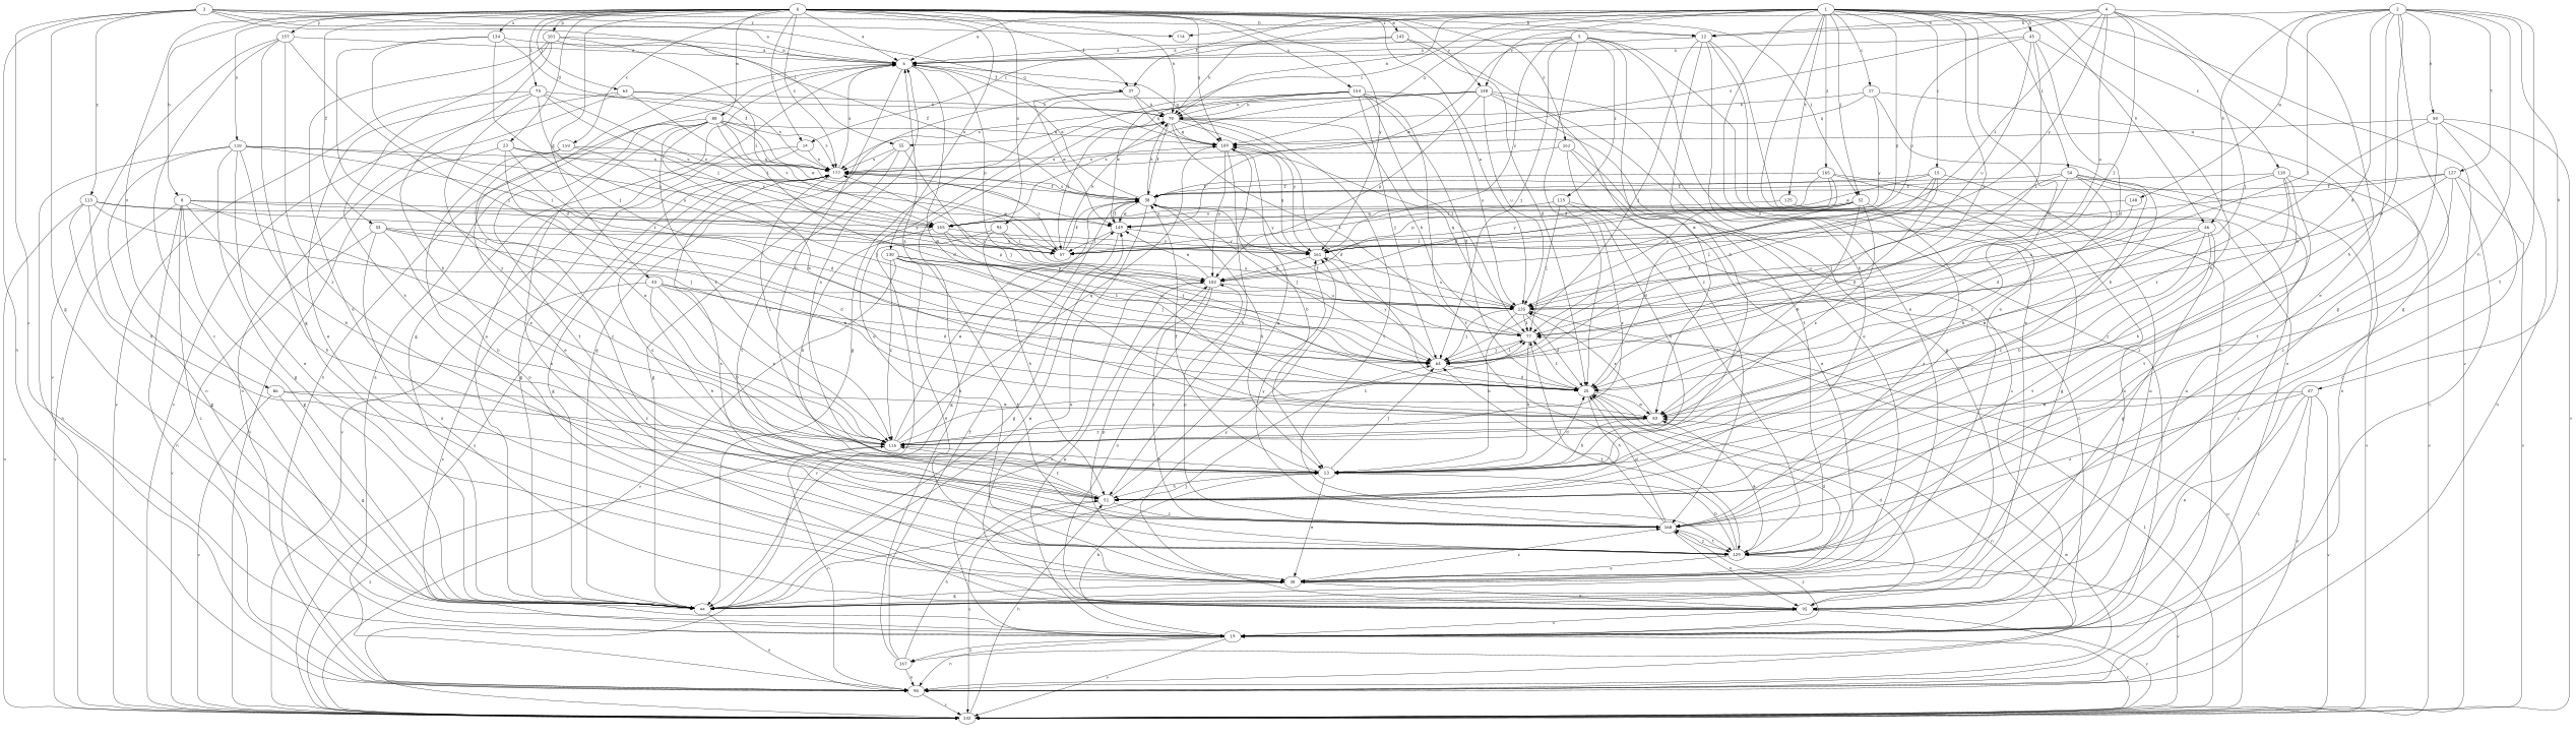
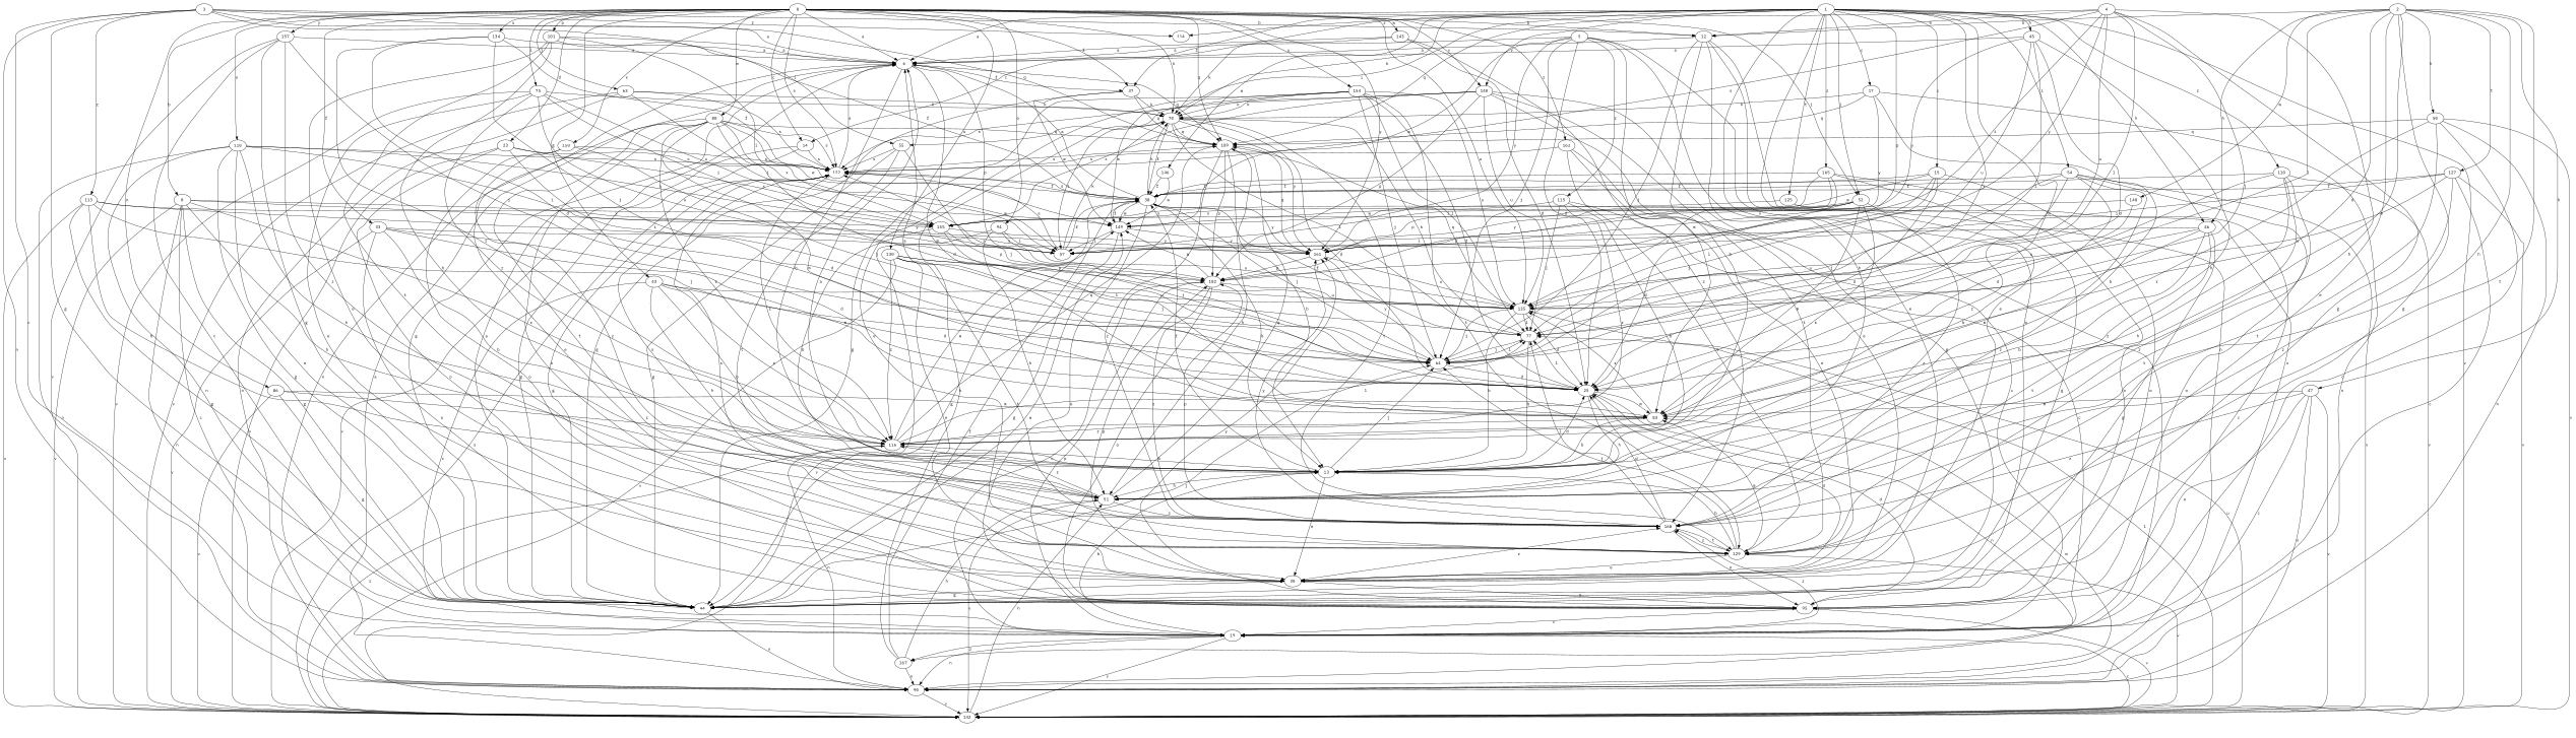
  strict digraph {
    fontname="IBM Plex Mono"
    node [fontname="IBM Plex Mono"]
    edge [fontname="IBM Plex Mono"]
    0
    6
    8
    12
    14
    23
    33
    37
    43
    52
    63
    70
    75
    80
    86
    94
    101
    109
    118
    122
    130
    134
    135
    140
    143
    150
    154
    157
    161
    162
    83
    90
    102
    44
    13
    142
    51
    19
    116
    155
    64
    n42 [label=30]
    25
    95
    149
    168
    57
    77
    129
    38
    1
    15
    17
    45
    46
    54
    55
    110
    125
+   146
    165
    167
    2
    47
    50
    127
    148
    3
    113
    114
    4
    5
    115
    0 -> 6 [label=a]
    0 -> 8 [label=b]
    0 -> 12 [label=b]
    0 -> 14 [label=c]
    0 -> 23 [label=d]
    0 -> 33 [label=f]
    0 -> 37 [label=f]
    0 -> 43 [label=g]
    0 -> 52 [label=i]
    0 -> 63 [label=j]
    0 -> 70 [label=k]
    0 -> 75 [label=l]
    0 -> 80 [label=m]
    0 -> 86 [label=n]
    0 -> 94 [label=o]
    0 -> 101 [label=p]
    0 -> 109 [label=q]
    0 -> 118 [label=s]
    0 -> 122 [label=s]
    0 -> 130 [label=u]
    0 -> 134 [label=u]
    0 -> 135 [label=u]
    0 -> 140 [label=v]
    0 -> 143 [label=w]
    0 -> 150 [label=x]
    0 -> 154 [label=x]
    0 -> 157 [label=y]
    0 -> 161 [label=y]
    0 -> 162 [label=z]
    6 -> 37 [label=f]
    6 -> 109 [label=q]
    6 -> 83 [label=m]
    6 -> 90 [label=n]
    6 -> 102 [label=p]
    6 -> 44 [label=g]
    6 -> 13 [label=b]
    8 -> 161 [label=y]
    8 -> 90 [label=n]
    8 -> 44 [label=g]
    8 -> 142 [label=v]
    8 -> 51 [label=h]
    8 -> 19 [label=c]
    8 -> 116 [label=r]
    8 -> 155 [label=x]
    12 -> 6 [label=a]
    12 -> 90 [label=n]
    12 -> 13 [label=b]
    12 -> 51 [label=h]
    12 -> 64 [label=j]
    12 -> n42 [label=e]
    14 -> 122 [label=s]
    14 -> 44 [label=g]
    14 -> 142 [label=v]
    23 -> 122 [label=s]
    23 -> 142 [label=v]
    23 -> 155 [label=x]
    23 -> 25 [label=d]
-   23 -> 116 [label=o]
+   23 -> 95 [label=o]
    33 -> 161 [label=y]
    33 -> 83 [label=m]
    33 -> 13 [label=b]
    33 -> 142 [label=v]
    33 -> 25 [label=d]
    33 -> 95 [label=o]
    37 -> 70 [label=k]
    37 -> 109 [label=q]
    37 -> 44 [label=g]
    37 -> 149 [label=w]
    43 -> 135 [label=u]
    43 -> 13 [label=b]
    43 -> 51 [label=h]
    43 -> 19 [label=c]
    43 -> 116 [label=r]
    43 -> 25 [label=d]
    52 -> 161 [label=y]
    52 -> 83 [label=m]
    52 -> 102 [label=p]
    52 -> 116 [label=r]
    52 -> 155 [label=x]
    52 -> 25 [label=d]
    52 -> 168 [label=z]
    63 -> 70 [label=k]
    63 -> 122 [label=s]
    63 -> 90 [label=n]
    63 -> 142 [label=v]
    63 -> 57 [label=i]
    70 -> 109 [label=q]
    70 -> 161 [label=y]
    70 -> 25 [label=d]
    70 -> 57 [label=i]
    70 -> 77 [label=l]
    70 -> 129 [label=t]
    70 -> 38 [label=f]
    75 -> 70 [label=k]
    75 -> 135 [label=u]
    75 -> 142 [label=v]
    75 -> 116 [label=r]
    75 -> 155 [label=x]
    75 -> n42 [label=e]
    75 -> 57 [label=i]
    80 -> 109 [label=q]
    80 -> 122 [label=s]
    80 -> 83 [label=m]
    80 -> 116 [label=r]
    80 -> 155 [label=x]
    80 -> n42 [label=e]
    80 -> 25 [label=d]
    80 -> 95 [label=o]
    80 -> 149 [label=w]
    80 -> 129 [label=t]
    86 -> 83 [label=m]
    86 -> 44 [label=g]
    86 -> 142 [label=v]
    86 -> 116 [label=r]
    94 -> 135 [label=u]
    94 -> 142 [label=v]
    94 -> 51 [label=h]
    94 -> 57 [label=i]
    101 -> 6 [label=a]
    101 -> 51 [label=h]
    101 -> n42 [label=e]
    101 -> 57 [label=i]
    101 -> 129 [label=t]
    101 -> 38 [label=f]
    109 -> 122 [label=s]
    109 -> 102 [label=p]
    109 -> 13 [label=b]
    109 -> 51 [label=h]
+   109 -> 168 [label=z]
    118 -> 122 [label=s]
    118 -> 90 [label=n]
    118 -> 44 [label=g]
    118 -> 51 [label=h]
    118 -> 19 [label=n]
    118 -> 155 [label=x]
    118 -> n42 [label=e]
    118 -> 57 [label=i]
    122 -> 6 [label=a]
    122 -> 44 [label=g]
    122 -> 116 [label=r]
    122 -> 38 [label=f]
    130 -> 102 [label=p]
    130 -> 142 [label=v]
    130 -> 116 [label=r]
    130 -> 64 [label=j]
    130 -> n42 [label=e]
    130 -> 77 [label=l]
    130 -> 129 [label=t]
    134 -> 6 [label=a]
    134 -> 116 [label=r]
    134 -> 64 [label=j]
    134 -> 25 [label=d]
    134 -> 38 [label=f]
    135 -> 109 [label=q]
    135 -> 122 [label=s]
    135 -> 13 [label=b]
    135 -> 64 [label=j]
    135 -> 25 [label=d]
    135 -> 77 [label=l]
    140 -> 70 [label=k]
    140 -> 122 [label=s]
    140 -> 135 [label=u]
    140 -> 102 [label=p]
    140 -> 44 [label=g]
    140 -> 155 [label=x]
    140 -> n42 [label=e]
    140 -> 129 [label=t]
    143 -> 6 [label=a]
    143 -> 70 [label=k]
    143 -> 25 [label=d]
    143 -> 168 [label=z]
    150 -> 122 [label=s]
    150 -> 64 [label=j]
    150 -> 95 [label=o]
    150 -> 168 [label=z]
    154 -> 70 [label=k]
    154 -> 135 [label=u]
    154 -> 44 [label=g]
    154 -> 64 [label=j]
    154 -> n42 [label=e]
    154 -> 25 [label=d]
    154 -> 149 [label=w]
    154 -> 77 [label=l]
    154 -> 129 [label=t]
    157 -> 6 [label=a]
    157 -> 44 [label=g]
    157 -> 142 [label=v]
    157 -> 19 [label=c]
    157 -> 64 [label=j]
    157 -> 168 [label=z]
    161 -> 109 [label=q]
    161 -> 135 [label=u]
    161 -> 102 [label=p]
    162 -> 122 [label=s]
    162 -> 19 [label=c]
    162 -> n42 [label=e]
    162 -> 129 [label=t]
    83 -> 6 [label=a]
    83 -> 135 [label=r]
    83 -> 13 [label=b]
    83 -> 116 [label=r]
    90 -> 6 [label=a]
    90 -> 83 [label=m]
    90 -> 142 [label=v]
    102 -> 135 [label=u]
    102 -> 19 [label=c]
    102 -> 95 [label=o]
    102 -> 149 [label=w]
    102 -> 168 [label=z]
    44 -> 6 [label=a]
    44 -> 90 [label=n]
    44 -> 64 [label=j]
    44 -> 149 [label=w]
    13 -> 51 [label=h]
    13 -> 64 [label=j]
    13 -> n42 [label=e]
    13 -> 25 [label=d]
    13 -> 38 [label=f]
    142 -> 122 [label=s]
    142 -> 135 [label=u]
    142 -> 51 [label=h]
    142 -> 19 [label=c]
    142 -> 116 [label=r]
    142 -> 77 [label=l]
    51 -> 6 [label=a]
    51 -> 109 [label=q]
    51 -> 142 [label=v]
    51 -> 116 [label=r]
    51 -> 168 [label=z]
    19 -> 90 [label=n]
    19 -> 102 [label=p]
    19 -> 13 [label=b]
    19 -> 142 [label=v]
    19 -> 168 [label=z]
    19 -> 167 [label=z]
    116 -> 109 [label=q]
    116 -> 90 [label=n]
    116 -> 13 [label=b]
    116 -> 149 [label=w]
    116 -> 77 [label=l]
    155 -> 161 [label=y]
    155 -> 102 [label=p]
    155 -> 13 [label=b]
    155 -> 64 [label=j]
    64 -> 161 [label=y]
    64 -> 25 [label=d]
    64 -> 77 [label=l]
    n42 -> 102 [label=p]
    n42 -> 44 [label=g]
    n42 -> 25 [label=d]
    n42 -> 95 [label=o]
    n42 -> 168 [label=z]
    25 -> 83 [label=m]
    25 -> 90 [label=n]
    25 -> 51 [label=h]
    25 -> 77 [label=l]
    95 -> 161 [label=y]
    95 -> 142 [label=v]
    95 -> 19 [label=c]
    95 -> 25 [label=d]
    149 -> 161 [label=y]
    149 -> 44 [label=g]
    149 -> 57 [label=i]
    149 -> 38 [label=f]
    168 -> 122 [label=s]
    168 -> 161 [label=y]
    168 -> 102 [label=p]
    168 -> 25 [label=d]
    168 -> 95 [label=o]
    168 -> 77 [label=l]
    168 -> 129 [label=t]
    57 -> 70 [label=k]
    57 -> 122 [label=s]
    57 -> 38 [label=f]
    77 -> 70 [label=k]
    77 -> 13 [label=b]
    77 -> 64 [label=j]
    77 -> 38 [label=f]
    129 -> 122 [label=s]
    129 -> 83 [label=m]
    129 -> 13 [label=b]
    129 -> 142 [label=v]
    129 -> 64 [label=j]
    129 -> n42 [label=e]
    129 -> 168 [label=z]
    38 -> 6 [label=a]
    38 -> 70 [label=k]
    38 -> 122 [label=s]
    38 -> 161 [label=y]
    38 -> 44 [label=g]
    38 -> 13 [label=b]
    38 -> 64 [label=j]
    38 -> 95 [label=o]
    38 -> 149 [label=w]
    1 -> 6 [label=a]
    1 -> 14 [label=c]
    1 -> 37 [label=f]
    1 -> 52 [label=i]
    1 -> 70 [label=k]
    1 -> 109 [label=q]
    1 -> 140 [label=v]
    1 -> 83 [label=m]
    1 -> 90 [label=n]
    1 -> 102 [label=p]
    1 -> 142 [label=v]
    1 -> 64 [label=j]
    1 -> 15 [label=c]
    1 -> 17 [label=c]
    1 -> 45 [label=h]
    1 -> 46 [label=h]
    1 -> 54 [label=i]
    1 -> 55 [label=i]
    1 -> 110 [label=r]
    1 -> 125 [label=t]
+   1 -> 146 [label=w]
    1 -> 165 [label=z]
    1 -> 167 [label=z]
    15 -> 64 [label=j]
    15 -> 25 [label=d]
    15 -> 95 [label=o]
    15 -> 149 [label=w]
    15 -> 77 [label=l]
    15 -> 38 [label=f]
    17 -> 70 [label=k]
    17 -> 109 [label=q]
    17 -> 161 [label=y]
    17 -> 90 [label=n]
    17 -> 13 [label=b]
    45 -> 6 [label=a]
    45 -> 135 [label=u]
    45 -> 161 [label=y]
    45 -> 51 [label=h]
    45 -> 25 [label=d]
    45 -> 77 [label=l]
    46 -> 135 [label=u]
    46 -> 83 [label=m]
    46 -> 44 [label=g]
    46 -> 13 [label=b]
    46 -> 57 [label=i]
    46 -> 129 [label=t]
    54 -> 13 [label=b]
    54 -> 142 [label=v]
    54 -> 116 [label=r]
    54 -> 64 [label=j]
    54 -> 95 [label=o]
    54 -> 168 [label=z]
    54 -> 38 [label=f]
    55 -> 122 [label=s]
    55 -> 44 [label=g]
    55 -> 64 [label=j]
    55 -> 129 [label=t]
    110 -> 142 [label=v]
    110 -> 51 [label=h]
    110 -> 25 [label=d]
    110 -> 168 [label=z]
    110 -> 129 [label=t]
    110 -> 38 [label=f]
    125 -> 19 [label=c]
    125 -> 155 [label=x]
+   146 -> 149 [label=w]
+   146 -> 38 [label=f]
    165 -> 135 [label=u]
    165 -> 102 [label=p]
    165 -> 44 [label=g]
    165 -> 95 [label=o]
    165 -> 57 [label=i]
    165 -> 38 [label=f]
    167 -> 70 [label=k]
    167 -> 90 [label=n]
    167 -> 51 [label=h]
    167 -> 38 [label=f]
    2 -> 12 [label=b]
    2 -> 83 [label=m]
    2 -> 44 [label=g]
    2 -> 51 [label=h]
    2 -> n42 [label=e]
    2 -> 25 [label=d]
    2 -> 77 [label=l]
    2 -> 129 [label=t]
    2 -> 46 [label=h]
    2 -> 47 [label=h]
    2 -> 50 [label=h]
    2 -> 127 [label=t]
    2 -> 148 [label=w]
    47 -> 83 [label=m]
    47 -> 90 [label=n]
    47 -> 142 [label=v]
    47 -> 19 [label=c]
    47 -> 95 [label=o]
    47 -> 168 [label=z]
    50 -> 109 [label=q]
    50 -> 90 [label=n]
    50 -> 142 [label=v]
    50 -> 19 [label=c]
    50 -> 116 [label=r]
    50 -> 129 [label=t]
    127 -> 135 [label=u]
    127 -> 142 [label=v]
    127 -> 19 [label=c]
    127 -> 168 [label=z]
    127 -> 57 [label=i]
    127 -> 38 [label=f]
    148 -> 135 [label=u]
    148 -> 155 [label=x]
    3 -> 6 [label=a]
    3 -> 12 [label=b]
    3 -> 109 [label=q]
    3 -> 90 [label=n]
    3 -> 44 [label=g]
    3 -> 19 [label=c]
    3 -> 55 [label=i]
    3 -> 113 [label=r]
    3 -> 114 [label=r]
    113 -> 44 [label=g]
    113 -> 13 [label=b]
    113 -> 142 [label=v]
    113 -> 64 [label=j]
    113 -> 149 [label=w]
    113 -> 57 [label=i]
    4 -> 12 [label=b]
    4 -> 122 [label=s]
    4 -> 135 [label=u]
    4 -> 161 [label=y]
    4 -> 44 [label=g]
    4 -> 51 [label=h]
    4 -> 64 [label=j]
    4 -> 57 [label=i]
    4 -> 77 [label=l]
    4 -> 114 [label=r]
    5 -> 6 [label=a]
    5 -> 161 [label=y]
    5 -> 83 [label=m]
    5 -> 64 [label=j]
    5 -> n42 [label=e]
    5 -> 25 [label=d]
    5 -> 95 [label=o]
    5 -> 149 [label=w]
    5 -> 115 [label=r]
    115 -> 13 [label=b]
    115 -> 19 [label=c]
    115 -> 116 [label=r]
    115 -> 149 [label=w]
    115 -> 77 [label=l]
  }
